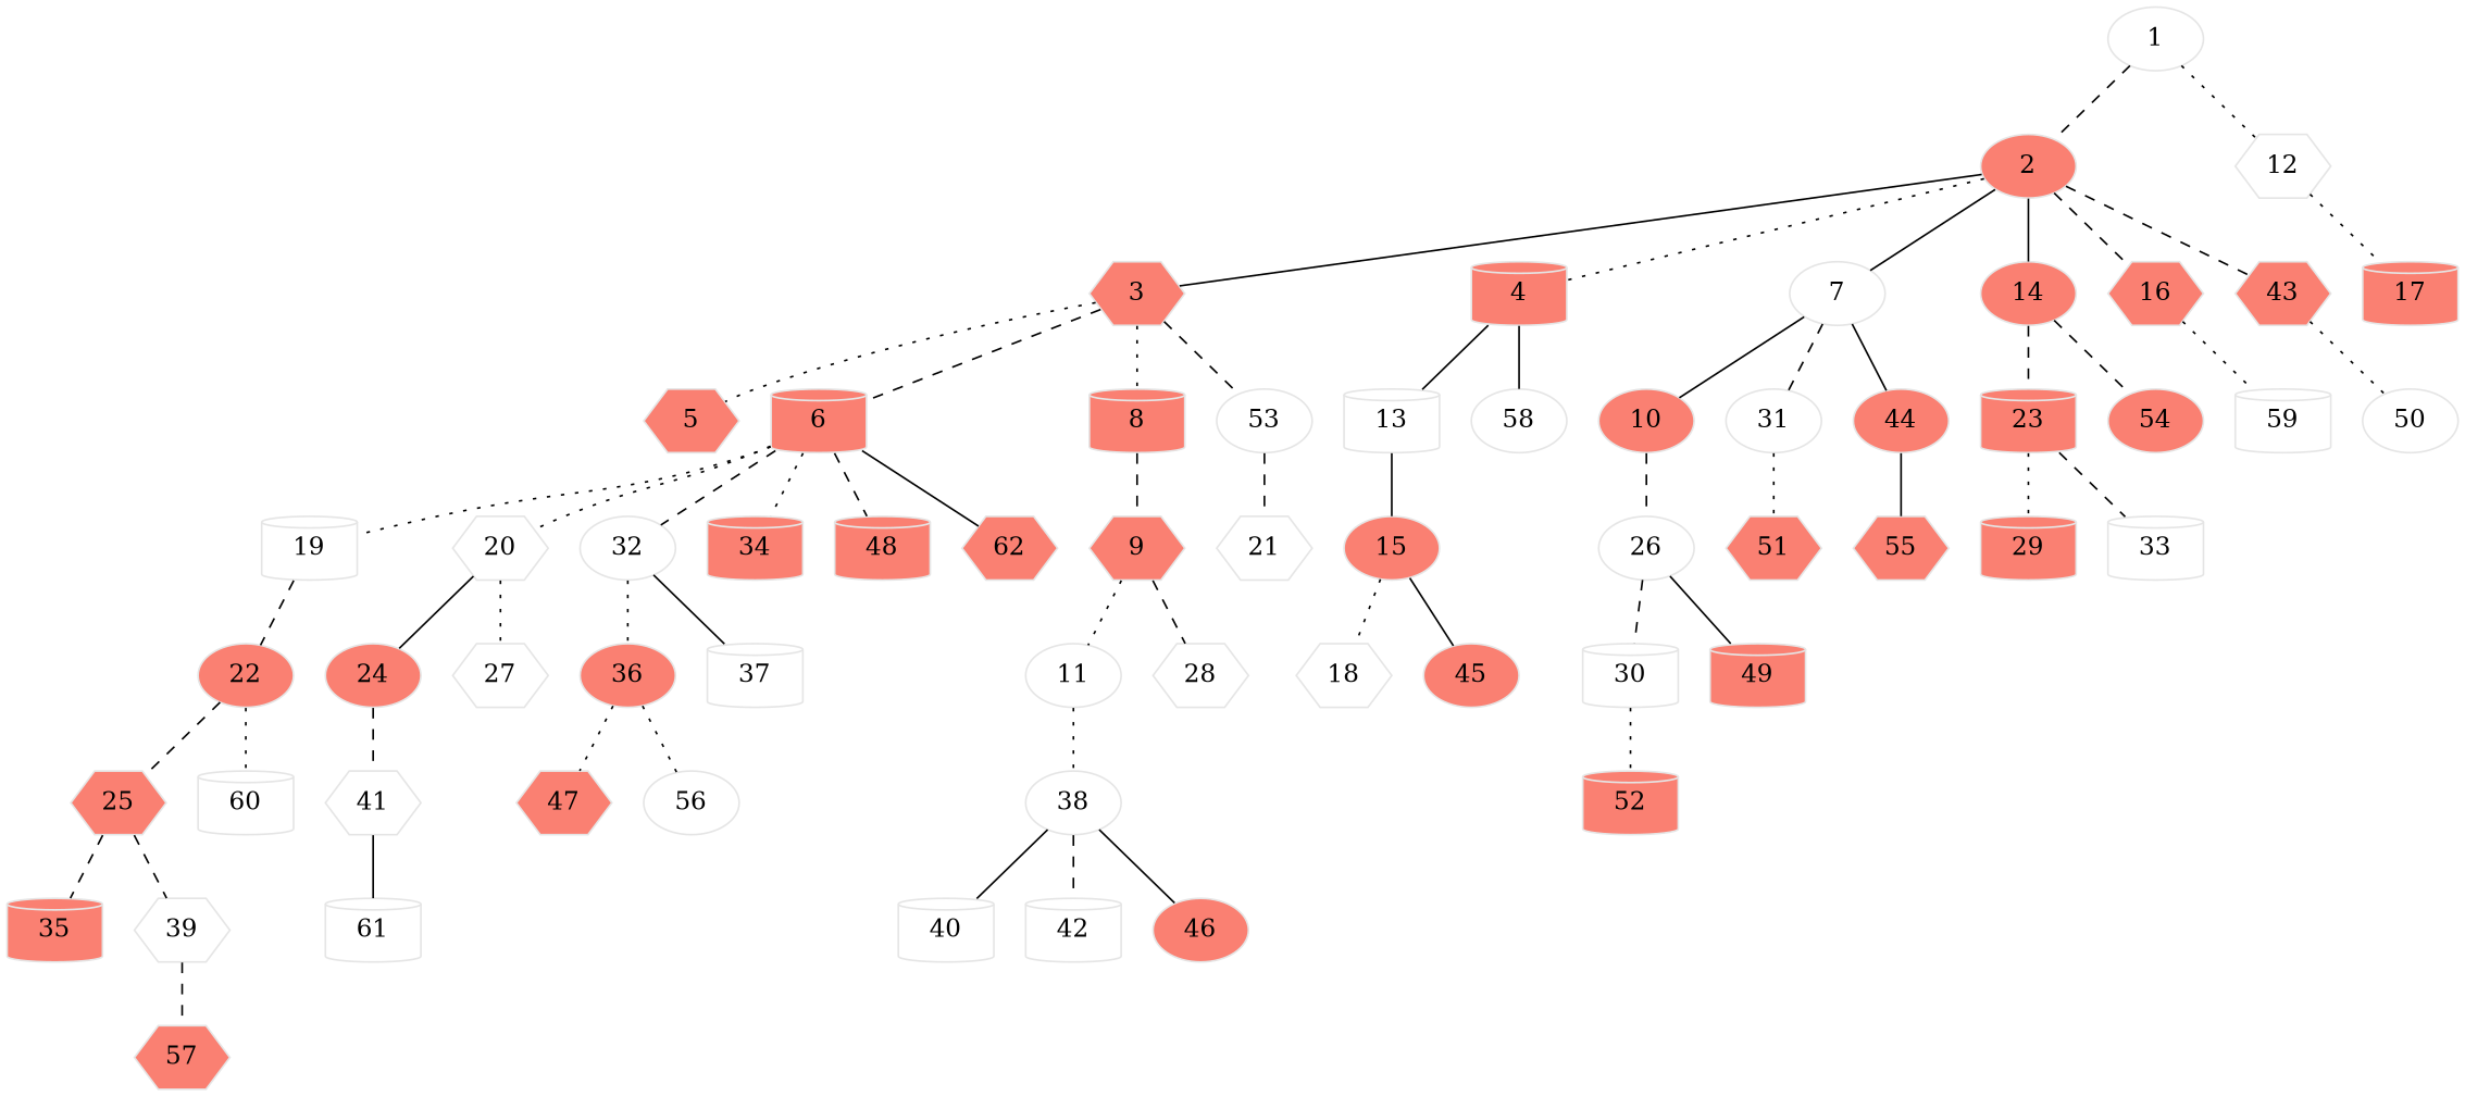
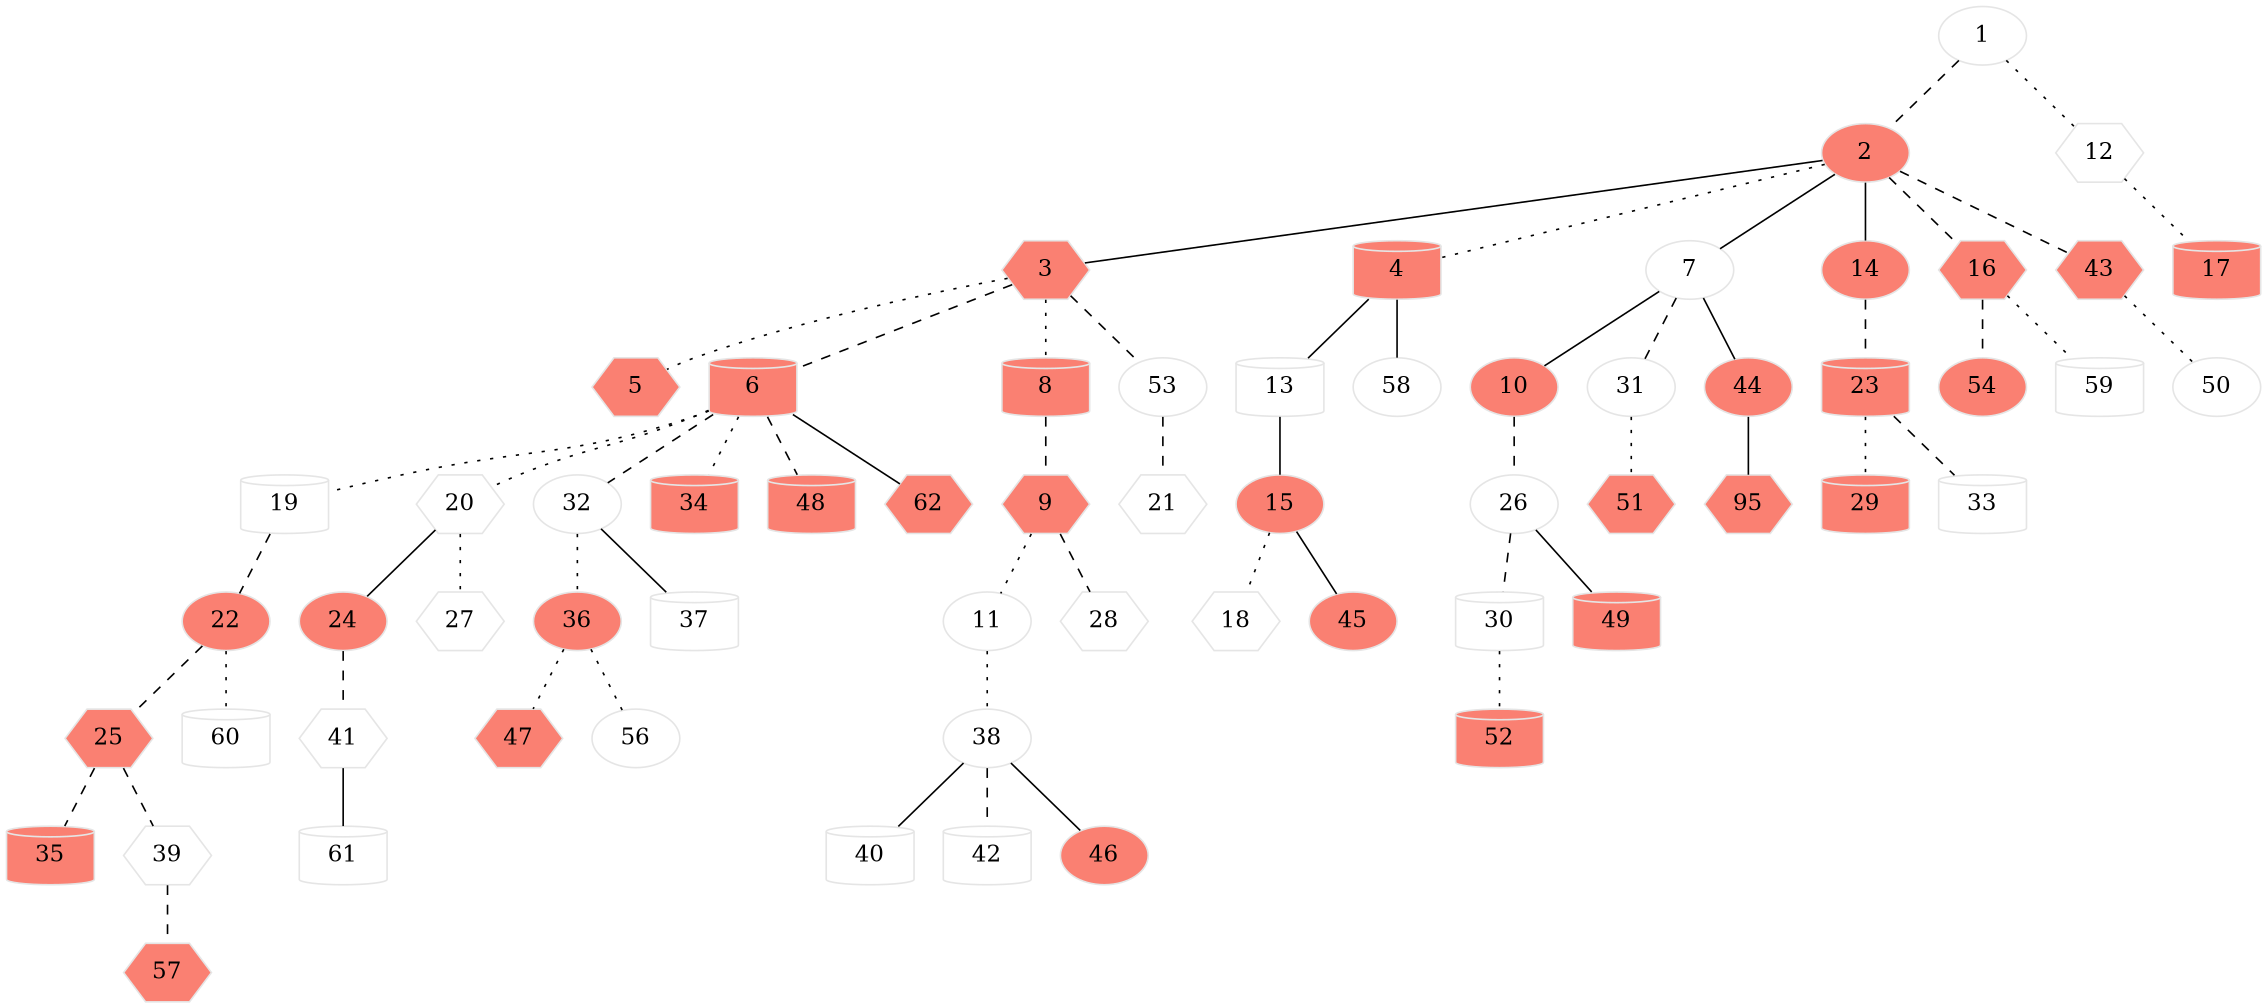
  graph {
    node [color=gray90 fillcolor=salmon shape=ellipse style=filled]
    edge [style=dashed]
    1 [fillcolor=white]
    2
    12 [fillcolor=white shape=hexagon]
    3 [shape=hexagon]
    4 [shape=cylinder]
    7 [fillcolor=white]
    14
    16 [shape=hexagon]
    43 [shape=hexagon]
    17 [shape=cylinder]
    5 [shape=hexagon]
    6 [shape=cylinder]
    8 [shape=cylinder]
    53 [fillcolor=white]
    13 [fillcolor=white shape=cylinder]
    58 [fillcolor=white]
    10
    31 [fillcolor=white]
    44
    23 [shape=cylinder]
    54
    59 [fillcolor=white shape=cylinder]
    50 [fillcolor=white]
    19 [fillcolor=white shape=cylinder]
    20 [fillcolor=white shape=hexagon]
    32 [fillcolor=white]
    34 [shape=cylinder]
    48 [shape=cylinder]
    62 [shape=hexagon]
    9 [shape=hexagon]
    21 [fillcolor=white shape=hexagon]
    15
    22
    24
    27 [fillcolor=white shape=hexagon]
    36
    37 [fillcolor=white shape=cylinder]
    26 [fillcolor=white]
    51 [shape=hexagon]
-   55 [shape=hexagon]
+   55 [shape=hexagon label=95]
    11 [fillcolor=white]
    28 [fillcolor=white shape=hexagon]
    38 [fillcolor=white]
    30 [fillcolor=white shape=cylinder]
    49 [shape=cylinder]
    40 [fillcolor=white shape=cylinder]
    42 [fillcolor=white shape=cylinder]
    46
    18 [fillcolor=white shape=hexagon]
    45
    29 [shape=cylinder]
    33 [fillcolor=white shape=cylinder]
    25 [shape=hexagon]
    60 [fillcolor=white shape=cylinder]
    41 [fillcolor=white shape=hexagon]
    35 [shape=cylinder]
    39 [fillcolor=white shape=hexagon]
    61 [fillcolor=white shape=cylinder]
    57 [shape=hexagon]
    52 [shape=cylinder]
    47 [shape=hexagon]
    56 [fillcolor=white]
    1 -- 2
    1 -- 12 [style=dotted]
    2 -- 3 [style=solid]
    2 -- 4 [style=dotted]
    2 -- 7 [style=solid]
    2 -- 14 [style=solid]
    2 -- 16
    2 -- 43
    12 -- 17 [style=dotted]
    3 -- 5 [style=dotted]
    3 -- 6
    3 -- 8 [style=dotted]
    3 -- 53
    4 -- 13 [style=solid]
    4 -- 58 [style=solid]
    7 -- 10 [style=solid]
    7 -- 31
    7 -- 44 [style=solid]
    14 -- 23
-   14 -- 54
+   16 -- 54
    16 -- 59 [style=dotted]
    43 -- 50 [style=dotted]
    6 -- 19 [style=dotted]
    6 -- 20 [style=dotted]
    6 -- 32
    6 -- 34 [style=dotted]
    6 -- 48
    6 -- 62 [style=solid]
    8 -- 9
    53 -- 21
    13 -- 15 [style=solid]
    10 -- 26
    31 -- 51 [style=dotted]
    44 -- 55 [style=solid]
    23 -- 29 [style=dotted]
    23 -- 33
    19 -- 22
    20 -- 24 [style=solid]
    20 -- 27 [style=dotted]
    32 -- 36 [style=dotted]
    32 -- 37 [style=solid]
    9 -- 11 [style=dotted]
    9 -- 28
    15 -- 18 [style=dotted]
    15 -- 45 [style=solid]
    22 -- 25
    22 -- 60 [style=dotted]
    24 -- 41
    36 -- 47 [style=dotted]
    36 -- 56 [style=dotted]
    26 -- 30
    26 -- 49 [style=solid]
    11 -- 38 [style=dotted]
    38 -- 40 [style=solid]
    38 -- 42
    38 -- 46 [style=solid]
    30 -- 52 [style=dotted]
    25 -- 35
    25 -- 39
    41 -- 61 [style=solid]
    39 -- 57
  }
